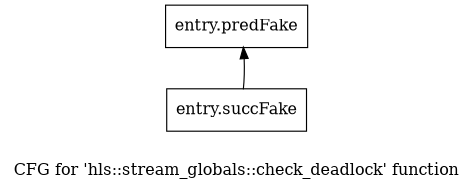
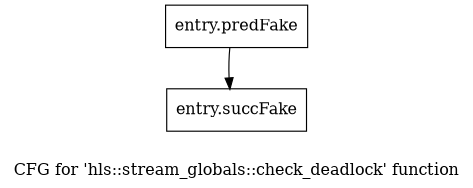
  digraph {
    label="CFG for 'hls::stream_globals::check_deadlock' function"
    node [filename="/tools/Xilinx/Vitis_HLS/2023.1/include/hls_stream.h" linenumber=127 shape=record]
    n1 [label="{entry.predFake}"]
    n2 [label="{entry.succFake}"]
-   n2 -> n1 [execusionnum=0 filename="/tools/Xilinx/Vitis_HLS/2023.1/include/hls_stream.h"]
+   n1 -> n2 [execusionnum=0 filename="/tools/Xilinx/Vitis_HLS/2023.1/include/hls_stream.h"]
  }
